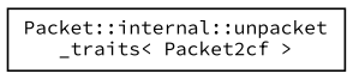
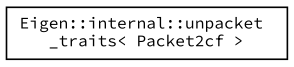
  digraph {
    rankdir=TB
    fontname="Source Code Pro"
-   n1 [color=black fillcolor=white fontname="Source Code Pro" fontsize=10 height=0.2 label="Packet::internal::unpacket\l_traits\< Packet2cf \>" shape=record style=filled width=0.4]
+   n1 [color=black fillcolor=white fontname="Source Code Pro" fontsize=10 height=0.2 label="Eigen::internal::unpacket\l_traits\< Packet2cf \>" shape=record style=filled width=0.4]
  }
